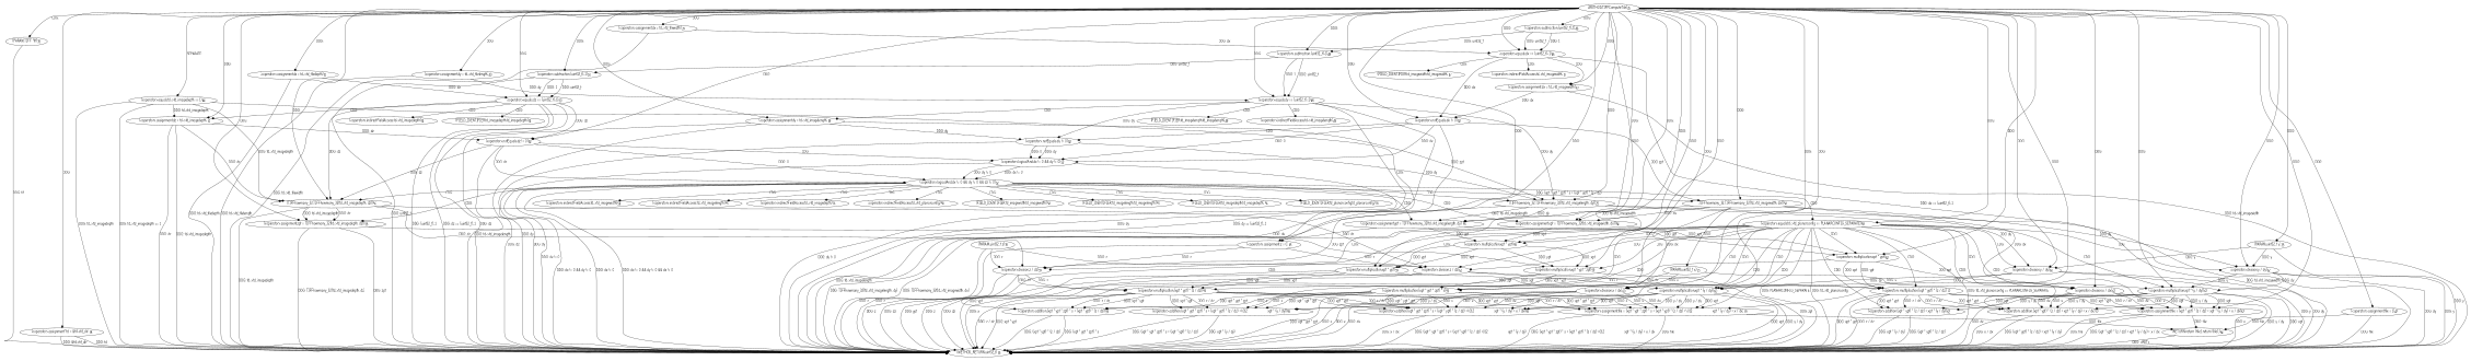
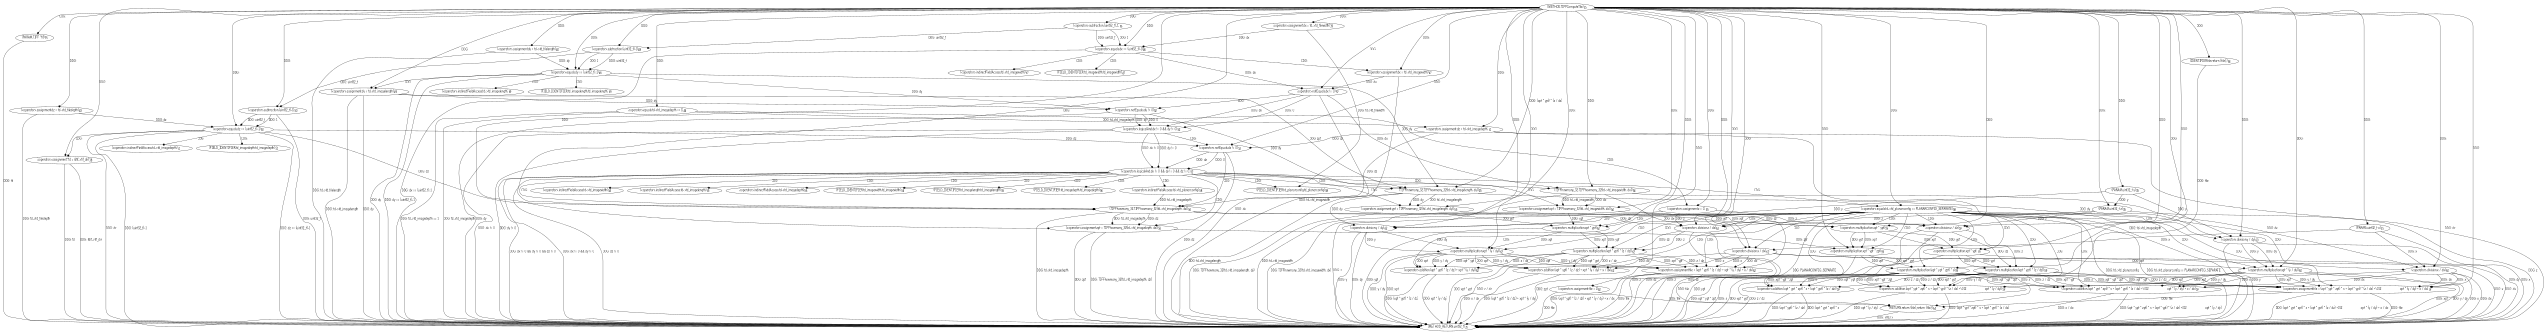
  digraph {
    fontname="Comic Neue"
    node [fontname="Comic Neue"]
    edge [arrowhead=diamond fontname="Comic Neue"]
    n1 [label=<(METHOD,TIFFComputeTile)<SUB>35</SUB>>]
    n2 [label=<(PARAM,TIFF *tif)<SUB>35</SUB>>]
    n3 [label=<(PARAM,uint32_t x)<SUB>35</SUB>>]
    n4 [label=<(PARAM,uint32_t y)<SUB>35</SUB>>]
    n5 [label=<(PARAM,uint32_t z)<SUB>35</SUB>>]
    n6 [label=<(&lt;operator&gt;.assignment,*td = &amp;tif-&gt;tif_dir)<SUB>38</SUB>>]
    n7 [label=<(&lt;operator&gt;.assignment,dx = td-&gt;td_tilewidth)<SUB>39</SUB>>]
    n8 [label=<(&lt;operator&gt;.assignment,dy = td-&gt;td_tilelength)<SUB>40</SUB>>]
-   n9 [label=<(&lt;operator&gt;.assignment,dz = td-&gt;td_tiledepth)<SUB>41</SUB>>]
+   n9 [label=<(&lt;operator&gt;.assignment,dz = td-&gt;td_tiledepth)<SUB>43</SUB>>]
    n10 [label=<(&lt;operator&gt;.assignment,tile = 1)<SUB>42</SUB>>]
    n11 [label=<(&lt;operator&gt;.equals,td-&gt;td_imagedepth == 1)<SUB>44</SUB>>]
    n12 [label=<(&lt;operator&gt;.equals,dx == (uint32_t)-1)<SUB>46</SUB>>]
    n13 [label=<(&lt;operator&gt;.equals,dy == (uint32_t)-1)<SUB>48</SUB>>]
    n14 [label=<(&lt;operator&gt;.equals,dz == (uint32_t)-1)<SUB>50</SUB>>]
+   n15 [label=<(IDENTIFIER,tile,return (tile);)<SUB>64</SUB>>]
    n16 [label=<(&lt;operator&gt;.assignment,z = 0)<SUB>45</SUB>>]
    n17 [label=<(&lt;operator&gt;.assignment,dx = td-&gt;td_imagewidth)<SUB>47</SUB>>]
    n18 [label=<(&lt;operator&gt;.assignment,dy = td-&gt;td_imagelength)<SUB>49</SUB>>]
    n19 [label=<(&lt;operator&gt;.assignment,dz = td-&gt;td_imagedepth)<SUB>51</SUB>>]
    n20 [label=<(&lt;operator&gt;.assignment,xpt = TIFFhowmany_32(td-&gt;td_imagewidth, dx))<SUB>54</SUB>>]
    n21 [label=<(&lt;operator&gt;.assignment,ypt = TIFFhowmany_32(td-&gt;td_imagelength, dy))<SUB>55</SUB>>]
    n22 [label=<(&lt;operator&gt;.assignment,zpt = TIFFhowmany_32(td-&gt;td_imagedepth, dz))<SUB>56</SUB>>]
    n23 [label=<(&lt;operator&gt;.subtraction,(uint32_t)-1)<SUB>46</SUB>>]
    n24 [label=<(&lt;operator&gt;.subtraction,(uint32_t)-1)<SUB>48</SUB>>]
    n25 [label=<(&lt;operator&gt;.subtraction,(uint32_t)-1)<SUB>50</SUB>>]
    n26 [label=<(&lt;operator&gt;.notEquals,dz != 0)<SUB>52</SUB>>]
    n27 [label=<(&lt;operator&gt;.equals,td-&gt;td_planarconfig == PLANARCONFIG_SEPARATE)<SUB>58</SUB>>]
    n28 [label=<(&lt;operator&gt;.notEquals,dx != 0)<SUB>52</SUB>>]
    n29 [label=<(TIFFhowmany_32,TIFFhowmany_32(td-&gt;td_imagewidth, dx))<SUB>54</SUB>>]
    n30 [label=<(TIFFhowmany_32,TIFFhowmany_32(td-&gt;td_imagelength, dy))<SUB>25</SUB>>]
    n31 [label=<(TIFFhowmany_32,TIFFhowmany_32(td-&gt;td_imagedepth, dz))<SUB>56</SUB>>]
    n32 [label=<(&lt;operator&gt;.assignment,tile = (xpt * ypt * zpt) * s + (xpt * ypt) * (z / dz) +\012                   xpt * (y / dy) + x / dx)<SUB>59</SUB>>]
    n33 [label=<(&lt;operator&gt;.assignment,tile = (xpt * ypt) * (z / dz) + xpt * (y / dy) + x / dx)<SUB>62</SUB>>]
    n34 [label=<(&lt;operator&gt;.division,x / dx)<SUB>60</SUB>>]
    n35 [label=<(&lt;operator&gt;.multiplication,xpt * (y / dy))<SUB>60</SUB>>]
    n36 [label=<(&lt;operator&gt;.division,x / dx)<SUB>62</SUB>>]
    n37 [label=<(&lt;operator&gt;.multiplication,(xpt * ypt * zpt) * s)<SUB>59</SUB>>]
    n38 [label=<(&lt;operator&gt;.division,y / dy)<SUB>60</SUB>>]
    n39 [label=<(&lt;operator&gt;.multiplication,xpt * (y / dy))<SUB>62</SUB>>]
    n40 [label=<(&lt;operator&gt;.multiplication,xpt * ypt * zpt)<SUB>59</SUB>>]
    n41 [label=<(&lt;operator&gt;.multiplication,xpt * ypt)<SUB>59</SUB>>]
    n42 [label=<(&lt;operator&gt;.division,z / dz)<SUB>59</SUB>>]
    n43 [label=<(&lt;operator&gt;.multiplication,xpt * ypt)<SUB>62</SUB>>]
    n44 [label=<(&lt;operator&gt;.division,z / dz)<SUB>62</SUB>>]
    n45 [label=<(&lt;operator&gt;.division,y / dy)<SUB>62</SUB>>]
    n46 [label=<(&lt;operator&gt;.multiplication,xpt * ypt)<SUB>59</SUB>>]
    n47 [label=<(METHOD_RETURN,uint32_t)<SUB>35</SUB>>]
    n48 [label=<(RETURN,return (tile);,return (tile);)<SUB>64</SUB>>]
    n49 [label=<(&lt;operator&gt;.indirectFieldAccess,td-&gt;td_imagewidth)<SUB>47</SUB>>]
    n50 [label=<(FIELD_IDENTIFIER,td_imagewidth,td_imagewidth)<SUB>47</SUB>>]
    n51 [label=<(&lt;operator&gt;.notEquals,dy != 0)<SUB>52</SUB>>]
    n52 [label=<(&lt;operator&gt;.indirectFieldAccess,td-&gt;td_imagelength)<SUB>49</SUB>>]
    n53 [label=<(FIELD_IDENTIFIER,td_imagelength,td_imagelength)<SUB>49</SUB>>]
    n54 [label=<(&lt;operator&gt;.indirectFieldAccess,td-&gt;td_imagedepth)<SUB>51</SUB>>]
    n55 [label=<(FIELD_IDENTIFIER,td_imagedepth,td_imagedepth)<SUB>51</SUB>>]
    n56 [label=<(&lt;operator&gt;.logicalAnd,dx != 0 &amp;&amp; dy != 0 &amp;&amp; dz != 0)<SUB>52</SUB>>]
    n57 [label=<(&lt;operator&gt;.addition,(xpt * ypt * zpt) * s + (xpt * ypt) * (z / dz) +\012                   xpt * (y / dy) + x / dx)<SUB>59</SUB>>]
    n58 [label=<(&lt;operator&gt;.addition,(xpt * ypt * zpt) * s + (xpt * ypt) * (z / dz) +\012                   xpt * (y / dy))<SUB>59</SUB>>]
    n59 [label=<(&lt;operator&gt;.addition,(xpt * ypt) * (z / dz) + xpt * (y / dy) + x / dx)<SUB>62</SUB>>]
    n60 [label=<(&lt;operator&gt;.addition,(xpt * ypt * zpt) * s + (xpt * ypt) * (z / dz))<SUB>59</SUB>>]
    n61 [label=<(&lt;operator&gt;.addition,(xpt * ypt) * (z / dz) + xpt * (y / dy))<SUB>62</SUB>>]
    n62 [label=<(&lt;operator&gt;.multiplication,(xpt * ypt) * (z / dz))<SUB>59</SUB>>]
    n63 [label=<(&lt;operator&gt;.multiplication,(xpt * ypt) * (z / dz))<SUB>62</SUB>>]
    n64 [label=<(&lt;operator&gt;.logicalAnd,dx != 0 &amp;&amp; dy != 0)<SUB>52</SUB>>]
    n65 [label=<(&lt;operator&gt;.indirectFieldAccess,td-&gt;td_imagewidth)<SUB>54</SUB>>]
    n66 [label=<(&lt;operator&gt;.indirectFieldAccess,td-&gt;td_imagelength)<SUB>55</SUB>>]
    n67 [label=<(&lt;operator&gt;.indirectFieldAccess,td-&gt;td_imagedepth)<SUB>56</SUB>>]
    n68 [label=<(&lt;operator&gt;.indirectFieldAccess,td-&gt;td_planarconfig)<SUB>58</SUB>>]
    n69 [label=<(FIELD_IDENTIFIER,td_imagewidth,td_imagewidth)<SUB>54</SUB>>]
    n70 [label=<(FIELD_IDENTIFIER,td_imagelength,td_imagelength)<SUB>55</SUB>>]
    n71 [label=<(FIELD_IDENTIFIER,td_imagedepth,td_imagedepth)<SUB>56</SUB>>]
    n72 [label=<(FIELD_IDENTIFIER,td_planarconfig,td_planarconfig)<SUB>58</SUB>>]
    n1 -> n2 [label="CDG: "]
-   n29 -> n3 [label="DDG: "]
+   n1 -> n3 [label="DDG: "]
    n1 -> n4 [arrowhead=dot label="DDG: "]
+   n1 -> n5 [label="DDG: "]
    n1 -> n6 [label="DDG: "]
    n1 -> n7 [arrowhead=dot label="DDG: "]
    n1 -> n8 [arrowhead=dot label="DDG: "]
    n1 -> n9 [arrowhead=dot label="DDG: "]
    n1 -> n10 [label="DDG: "]
-   n1 -> n11 [label="SEPARATE: "]
+   n1 -> n11 [label="DDG: "]
    n1 -> n12 [arrowhead=dot label="DDG: "]
    n1 -> n13 [label="DDG: "]
    n1 -> n14 [arrowhead=dot label="DDG: "]
+   n1 -> n15 [arrowhead=dot label="DDG: "]
    n1 -> n16 [label="DDG: "]
    n1 -> n17 [arrowhead=dot label="DDG: "]
    n1 -> n18 [arrowhead=dot label="DDG: "]
    n1 -> n19 [label="DDG: "]
    n1 -> n20 [label="DDG: "]
    n1 -> n21 [label="DDG: "]
    n1 -> n22 [arrowhead=dot label="DDG: "]
    n1 -> n23 [arrowhead=dot label="DDG: "]
    n1 -> n24 [arrowhead=dot label="DDG: "]
    n1 -> n25 [arrowhead=dot label="DDG: "]
    n1 -> n26 [arrowhead=dot label="DDG: "]
    n1 -> n27 [arrowhead=dot label="DDG: "]
    n1 -> n28 [label="DDG: "]
    n1 -> n29 [label="DDG: "]
-   n1 -> n30 [arrowhead=dot label="DDG: "]
+   n1 -> n30 [arrowhead=dot label="DDG: (xpt * ypt) * (z / dz)"]
    n1 -> n31 [label="DDG: "]
    n1 -> n32 [arrowhead=dot label="DDG: "]
    n1 -> n33 [arrowhead=dot label="DDG: "]
    n1 -> n34 [label="DDG: "]
    n1 -> n35 [label="DDG: "]
    n1 -> n36 [arrowhead=dot label="DDG: "]
    n1 -> n37 [arrowhead=dot label="DDG: "]
    n1 -> n38 [arrowhead=dot label="DDG: "]
    n1 -> n39 [label="DDG: "]
    n1 -> n40 [label="DDG: "]
    n1 -> n41 [arrowhead=dot label="DDG: "]
    n1 -> n42 [arrowhead=dot label="DDG: "]
    n1 -> n43 [arrowhead=dot label="DDG: "]
    n1 -> n44 [label="DDG: "]
    n1 -> n45 [arrowhead=dot label="DDG: "]
    n1 -> n46 [label="DDG: "]
    n2 -> n47 [label="DDG: tif"]
    n3 -> n34 [arrowhead=dot label="DDG: x"]
    n3 -> n36 [arrowhead=dot label="DDG: x"]
    n3 -> n47 [arrowhead=dot label="DDG: x"]
    n4 -> n38 [arrowhead=dot label="DDG: y"]
    n4 -> n45 [arrowhead=dot label="DDG: y"]
-   n4 -> n47 [label="DDG: y"]
+   n4 -> n5 [label="DDG: y"]
    n5 -> n42 [label="DDG: z"]
    n5 -> n44 [label="DDG: z"]
    n5 -> n47 [arrowhead=dot label="DDG: z"]
    n6 -> n47 [arrowhead=dot label="DDG: td"]
    n6 -> n47 [arrowhead=dot label="DDG: &amp;tif-&gt;tif_dir"]
    n7 -> n12 [arrowhead=dot label="DDG: dx"]
-   n7 -> n47 [label="DDG: td-&gt;td_tilewidth"]
+   n7 -> n72 [label="DDG: td-&gt;td_tilewidth"]
    n8 -> n13 [label="DDG: dy"]
    n8 -> n47 [label="DDG: td-&gt;td_tilelength"]
    n9 -> n14 [arrowhead=dot label="DDG: dz"]
    n9 -> n47 [arrowhead=dot label="DDG: td-&gt;td_tiledepth"]
    n10 -> n47 [arrowhead=dot label="DDG: tile"]
    n10 -> n48 [arrowhead=dot label="DDG: tile"]
    n11 -> n16 [label="CDG: "]
    n11 -> n19 [arrowhead=dot label="DDG: td-&gt;td_imagedepth"]
-   n11 -> n31 [label="DDG: td-&gt;td_imagedepth"]
+   n68 -> n31 [label="DDG: td-&gt;td_imagedepth"]
    n11 -> n47 [arrowhead=dot label="DDG: td-&gt;td_imagedepth"]
    n11 -> n47 [arrowhead=dot label="DDG: td-&gt;td_imagedepth == 1"]
    n12 -> n17 [arrowhead=dot label="CDG: "]
    n12 -> n28 [arrowhead=dot label="DDG: dx"]
    n12 -> n47 [label="DDG: dx == (uint32_t)-1"]
    n12 -> n49 [label="CDG: "]
    n12 -> n50 [arrowhead=dot label="CDG: "]
    n13 -> n18 [arrowhead=dot label="CDG: "]
    n13 -> n30 [arrowhead=dot label="DDG: dy"]
    n13 -> n47 [arrowhead=dot label="DDG: dy"]
    n13 -> n47 [arrowhead=dot label="DDG: dy == (uint32_t)-1"]
    n13 -> n51 [label="DDG: dy"]
    n13 -> n52 [arrowhead=dot label="CDG: "]
    n13 -> n53 [arrowhead=dot label="CDG: "]
-   n14 -> n19 [arrowhead=dot label="CDG: "]
+   n14 -> n6 [arrowhead=dot label="CDG: "]
    n14 -> n26 [arrowhead=dot label="DDG: dz"]
    n14 -> n31 [label="DDG: dz"]
    n14 -> n47 [label="DDG: dz"]
    n14 -> n47 [label="DDG: (uint32_t)-1"]
    n14 -> n47 [arrowhead=dot label="DDG: dz == (uint32_t)-1"]
    n14 -> n54 [arrowhead=dot label="CDG: "]
    n14 -> n55 [arrowhead=dot label="CDG: "]
+   n15 -> n48 [label="DDG: tile"]
    n16 -> n42 [arrowhead=dot label="DDG: z"]
    n16 -> n44 [label="DDG: z"]
    n16 -> n47 [arrowhead=dot label="DDG: z"]
    n17 -> n28 [arrowhead=dot label="DDG: dx"]
    n17 -> n47 [label="DDG: td-&gt;td_imagewidth"]
    n18 -> n30 [arrowhead=dot label="DDG: zpt"]
    n18 -> n47 [arrowhead=dot label="DDG: dy"]
    n18 -> n47 [label="DDG: td-&gt;td_imagelength"]
    n18 -> n51 [label="DDG: dy"]
    n19 -> n26 [label="DDG: dz"]
    n19 -> n31 [label="DDG: dz"]
    n19 -> n47 [label="DDG: dz"]
    n19 -> n47 [label="DDG: td-&gt;td_imagedepth"]
    n20 -> n43 [label="DDG: xpt"]
    n20 -> n46 [label="DDG: xpt"]
    n20 -> n47 [arrowhead=dot label="DDG: TIFFhowmany_32(td-&gt;td_imagewidth, dx)"]
    n21 -> n43 [label="DDG: ypt"]
    n21 -> n46 [label="DDG: ypt"]
    n21 -> n47 [arrowhead=dot label="DDG: TIFFhowmany_32(td-&gt;td_imagelength, dy)"]
    n22 -> n40 [label="DDG: zpt"]
    n22 -> n47 [label="DDG: zpt"]
    n22 -> n47 [label="DDG: TIFFhowmany_32(td-&gt;td_imagedepth, dz)"]
    n23 -> n12 [label="DDG: uint32_t"]
    n23 -> n12 [label="DDG: 1"]
    n23 -> n24 [arrowhead=dot label="DDG: uint32_t"]
    n24 -> n13 [arrowhead=dot label="DDG: uint32_t"]
    n24 -> n13 [arrowhead=dot label="DDG: 1"]
    n24 -> n25 [label="DDG: uint32_t"]
    n25 -> n14 [label="DDG: uint32_t"]
    n25 -> n14 [label="DDG: 1"]
    n25 -> n47 [label="DDG: uint32_t"]
-   n26 -> n31 [label="DDG: dz"]
+   n26 -> n31 [label="CDG: "]
    n26 -> n47 [label="DDG: dz"]
    n26 -> n56 [label="DDG: dz"]
    n26 -> n56 [label="DDG: 0"]
    n27 -> n32 [label="CDG: "]
    n27 -> n33 [label="CDG: "]
    n27 -> n34 [label="CDG: "]
    n27 -> n35 [label="CDG: "]
    n27 -> n36 [arrowhead=dot label="CDG: "]
    n27 -> n37 [arrowhead=dot label="CDG: "]
    n27 -> n38 [arrowhead=dot label="CDG: "]
    n27 -> n39 [label="CDG: "]
    n27 -> n40 [label="CDG: "]
    n27 -> n41 [label="CDG: "]
    n27 -> n42 [arrowhead=dot label="CDG: "]
    n27 -> n43 [label="CDG: "]
    n27 -> n44 [arrowhead=dot label="CDG: "]
    n27 -> n45 [arrowhead=dot label="CDG: "]
    n27 -> n46 [label="CDG: "]
    n27 -> n47 [label="DDG: td-&gt;td_planarconfig"]
    n27 -> n47 [label="DDG: td-&gt;td_planarconfig == PLANARCONFIG_SEPARATE"]
    n27 -> n47 [arrowhead=dot label="DDG: PLANARCONFIG_SEPARATE"]
    n27 -> n57 [arrowhead=dot label="CDG: "]
    n27 -> n58 [label="CDG: "]
    n27 -> n59 [label="CDG: "]
    n27 -> n60 [label="CDG: "]
    n27 -> n61 [label="CDG: "]
    n27 -> n62 [label="CDG: "]
    n27 -> n63 [label="CDG: "]
-   n28 -> n29 [label="DDG: zpt"]
+   n28 -> n29 [label="DDG: dx"]
    n28 -> n47 [arrowhead=dot label="DDG: dx"]
    n28 -> n51 [label="CDG: "]
    n28 -> n64 [label="DDG: dx"]
    n28 -> n64 [label="DDG: 0"]
    n29 -> n20 [label="DDG: td-&gt;td_imagewidth"]
    n29 -> n20 [label="DDG: dx"]
    n29 -> n34 [arrowhead=dot label="DDG: dx"]
    n29 -> n36 [arrowhead=dot label="DDG: dx"]
    n29 -> n47 [label="DDG: td-&gt;td_imagewidth"]
    n30 -> n21 [arrowhead=dot label="DDG: td-&gt;td_imagelength"]
    n30 -> n21 [label="DDG: dy"]
    n30 -> n38 [label="DDG: dy"]
    n30 -> n45 [arrowhead=dot label="DDG: dy"]
    n30 -> n47 [label="DDG: td-&gt;td_imagelength"]
    n31 -> n22 [label="DDG: td-&gt;td_imagedepth"]
    n31 -> n22 [arrowhead=dot label="DDG: dz"]
    n31 -> n42 [arrowhead=dot label="DDG: dz"]
    n31 -> n44 [arrowhead=dot label="DDG: dz"]
    n31 -> n47 [label="DDG: td-&gt;td_imagedepth"]
    n32 -> n47 [arrowhead=dot label="DDG: tile"]
    n32 -> n47 [arrowhead=dot label="DDG: (xpt * ypt * zpt) * s + (xpt * ypt) * (z / dz) +\012                   xpt * (y / dy) + x / dx"]
    n32 -> n48 [arrowhead=dot label="DDG: tile"]
    n33 -> n47 [arrowhead=dot label="DDG: tile"]
    n33 -> n47 [arrowhead=dot label="DDG: (xpt * ypt) * (z / dz) + xpt * (y / dy) + x / dx"]
    n33 -> n48 [arrowhead=dot label="DDG: tile"]
    n34 -> n32 [arrowhead=dot label="DDG: x"]
    n34 -> n32 [arrowhead=dot label="DDG: dx"]
    n34 -> n47 [arrowhead=dot label="DDG: x"]
    n34 -> n47 [label="DDG: dx"]
    n34 -> n57 [arrowhead=dot label="DDG: x"]
    n34 -> n57 [label="DDG: dx"]
    n35 -> n32 [label="DDG: xpt"]
    n35 -> n32 [arrowhead=dot label="DDG: y / dy"]
    n35 -> n47 [label="DDG: xpt"]
    n35 -> n47 [label="DDG: y / dy"]
    n35 -> n57 [label="DDG: xpt"]
    n35 -> n57 [arrowhead=dot label="DDG: y / dy"]
    n35 -> n58 [label="DDG: xpt"]
    n35 -> n58 [label="DDG: y / dy"]
    n36 -> n33 [label="DDG: x"]
    n36 -> n33 [label="DDG: dx"]
    n36 -> n47 [arrowhead=dot label="DDG: x"]
    n36 -> n47 [arrowhead=dot label="DDG: dx"]
    n36 -> n59 [label="DDG: x"]
    n36 -> n59 [arrowhead=dot label="DDG: dx"]
    n37 -> n32 [label="DDG: xpt * ypt * zpt"]
    n37 -> n32 [arrowhead=dot label="DDG: s"]
    n37 -> n47 [label="DDG: xpt * ypt * zpt"]
    n37 -> n47 [arrowhead=dot label="DDG: s"]
    n37 -> n57 [arrowhead=dot label="DDG: xpt * ypt * zpt"]
    n37 -> n57 [label="DDG: s"]
    n37 -> n58 [label="DDG: xpt * ypt * zpt"]
    n37 -> n58 [label="DDG: s"]
    n37 -> n60 [arrowhead=dot label="DDG: xpt * ypt * zpt"]
    n37 -> n60 [arrowhead=dot label="DDG: s"]
    n38 -> n35 [arrowhead=dot label="DDG: y"]
    n38 -> n35 [arrowhead=dot label="DDG: dy"]
    n38 -> n47 [label="DDG: y"]
    n38 -> n47 [label="DDG: dy"]
    n39 -> n33 [label="DDG: xpt"]
    n39 -> n33 [arrowhead=dot label="DDG: y / dy"]
    n39 -> n47 [label="DDG: xpt"]
    n39 -> n47 [label="DDG: y / dy"]
    n39 -> n59 [label="DDG: xpt"]
    n39 -> n59 [arrowhead=dot label="DDG: y / dy"]
    n39 -> n61 [label="DDG: xpt"]
    n39 -> n61 [arrowhead=dot label="DDG: y / dy"]
    n40 -> n37 [label="DDG: xpt * ypt"]
    n40 -> n37 [label="DDG: zpt"]
    n40 -> n47 [label="DDG: zpt"]
    n41 -> n35 [arrowhead=dot label="DDG: xpt"]
    n41 -> n47 [label="DDG: ypt"]
    n41 -> n62 [arrowhead=dot label="DDG: xpt"]
    n41 -> n62 [arrowhead=dot label="DDG: ypt"]
    n42 -> n47 [label="DDG: z"]
    n42 -> n47 [label="DDG: dz"]
    n42 -> n62 [arrowhead=dot label="DDG: z"]
    n42 -> n62 [arrowhead=dot label="DDG: dz"]
    n43 -> n39 [arrowhead=dot label="DDG: xpt"]
    n43 -> n47 [arrowhead=dot label="DDG: ypt"]
    n43 -> n63 [arrowhead=dot label="DDG: xpt"]
    n43 -> n63 [label="DDG: ypt"]
    n44 -> n47 [arrowhead=dot label="DDG: z"]
    n44 -> n47 [arrowhead=dot label="DDG: dz"]
    n44 -> n63 [label="DDG: z"]
    n44 -> n63 [arrowhead=dot label="DDG: dz"]
    n45 -> n39 [label="DDG: y"]
    n45 -> n39 [label="DDG: dy"]
    n45 -> n47 [label="DDG: y"]
    n45 -> n47 [arrowhead=dot label="DDG: dy"]
    n46 -> n40 [label="DDG: xpt"]
    n46 -> n40 [label="DDG: ypt"]
    n46 -> n41 [label="DDG: xpt"]
    n46 -> n41 [label="DDG: ypt"]
    n48 -> n47 [label="DDG: &lt;RET&gt;"]
    n51 -> n30 [label="DDG: dy"]
    n51 -> n47 [label="DDG: dy"]
    n51 -> n64 [label="DDG: dy"]
    n51 -> n64 [arrowhead=dot label="DDG: 0"]
    n56 -> n20 [arrowhead=dot label="CDG: "]
    n56 -> n21 [arrowhead=dot label="CDG: "]
    n56 -> n22 [label="CDG: "]
    n56 -> n27 [arrowhead=dot label="CDG: "]
-   n56 -> n29 [label="DDG: (xpt * ypt * zpt) * s + (xpt * ypt) * (z / dz)"]
+   n56 -> n29 [label="CDG: "]
    n56 -> n30 [label="CDG: "]
    n56 -> n31 [label="CDG: "]
    n56 -> n47 [arrowhead=dot label="DDG: dx != 0 &amp;&amp; dy != 0"]
    n56 -> n47 [arrowhead=dot label="DDG: dz != 0"]
    n56 -> n47 [arrowhead=dot label="DDG: dx != 0 &amp;&amp; dy != 0 &amp;&amp; dz != 0"]
    n56 -> n65 [arrowhead=dot label="CDG: "]
    n56 -> n66 [label="CDG: "]
    n56 -> n67 [label="CDG: "]
-   n56 -> n68 [arrowhead=dot label="CDG: "]
+   n56 -> n68 [label="CDG: "]
    n56 -> n69 [label="CDG: "]
    n56 -> n70 [arrowhead=dot label="CDG: "]
    n56 -> n71 [label="CDG: "]
    n56 -> n72 [label="CDG: "]
    n57 -> n47 [arrowhead=dot label="DDG: (xpt * ypt * zpt) * s + (xpt * ypt) * (z / dz) +\012                   xpt * (y / dy)"]
    n57 -> n47 [label="DDG: x / dx"]
    n58 -> n47 [label="DDG: (xpt * ypt * zpt) * s + (xpt * ypt) * (z / dz)"]
    n58 -> n47 [label="DDG: xpt * (y / dy)"]
    n59 -> n47 [label="DDG: (xpt * ypt) * (z / dz) + xpt * (y / dy)"]
    n59 -> n47 [label="DDG: x / dx"]
    n60 -> n47 [label="DDG: (xpt * ypt * zpt) * s"]
    n60 -> n47 [arrowhead=dot label="DDG: (xpt * ypt) * (z / dz)"]
    n61 -> n47 [label="DDG: (xpt * ypt) * (z / dz)"]
    n61 -> n47 [label="DDG: xpt * (y / dy)"]
    n62 -> n32 [arrowhead=dot label="DDG: xpt * ypt"]
    n62 -> n32 [arrowhead=dot label="DDG: z / dz"]
    n62 -> n47 [label="DDG: xpt * ypt"]
    n62 -> n47 [label="DDG: z / dz"]
    n62 -> n57 [label="DDG: xpt * ypt"]
    n62 -> n57 [label="DDG: z / dz"]
    n62 -> n58 [label="DDG: xpt * ypt"]
    n62 -> n58 [arrowhead=dot label="DDG: z / dz"]
    n62 -> n60 [arrowhead=dot label="DDG: xpt * ypt"]
    n62 -> n60 [arrowhead=dot label="DDG: z / dz"]
    n63 -> n33 [arrowhead=dot label="DDG: xpt * ypt"]
    n63 -> n33 [label="DDG: z / dz"]
    n63 -> n47 [arrowhead=dot label="DDG: xpt * ypt"]
    n63 -> n47 [label="DDG: z / dz"]
    n63 -> n59 [arrowhead=dot label="DDG: xpt * ypt"]
    n63 -> n59 [arrowhead=dot label="DDG: z / dz"]
    n63 -> n61 [label="DDG: xpt * ypt"]
    n63 -> n61 [label="DDG: z / dz"]
-   n26 -> n64 [arrowhead=dot label="CDG: "]
+   n64 -> n26 [arrowhead=dot label="CDG: "]
    n64 -> n47 [label="DDG: dx != 0"]
    n64 -> n47 [arrowhead=dot label="DDG: dy != 0"]
    n64 -> n56 [label="DDG: dx != 0"]
    n64 -> n56 [label="DDG: dy != 0"]
  }
